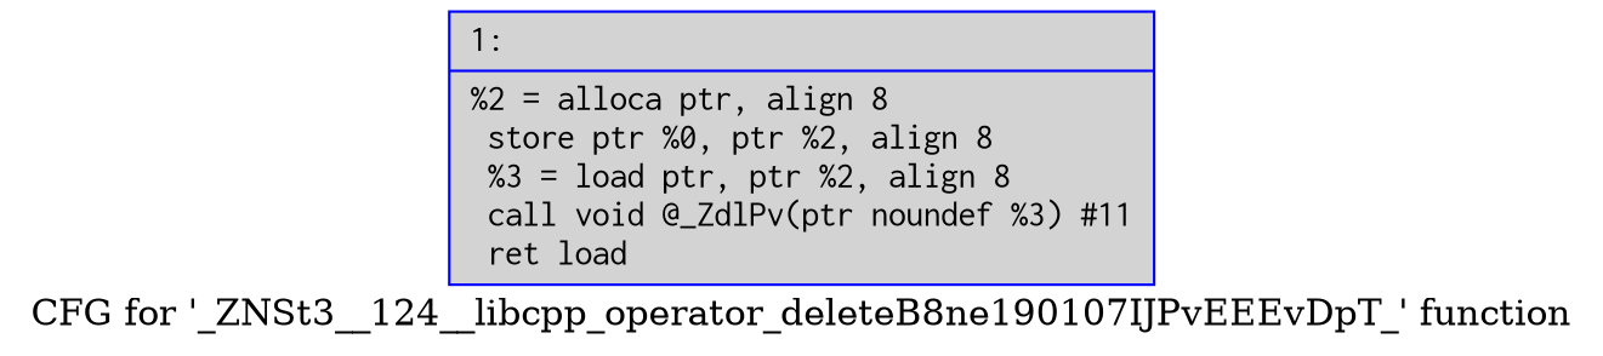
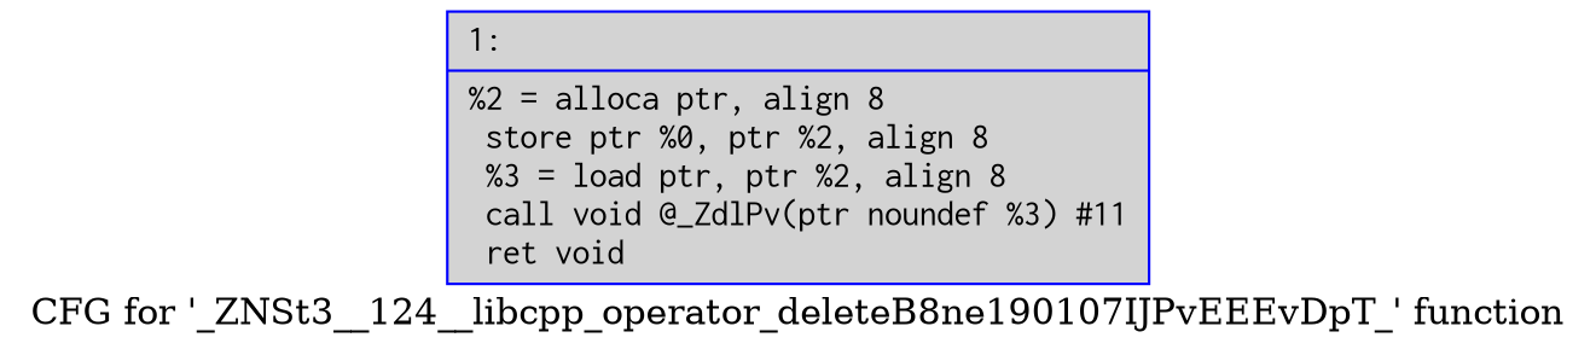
  digraph {
    label="CFG for '_ZNSt3__124__libcpp_operator_deleteB8ne190107IJPvEEEvDpT_' function"
-   n1 [color=blue fillcolor=lightgrey fontname=Courier label="{1:\l|  %2 = alloca ptr, align 8\l  store ptr %0, ptr %2, align 8\l  %3 = load ptr, ptr %2, align 8\l  call void @_ZdlPv(ptr noundef %3) #11\l  ret load\l}" shape=record style=filled]
+   n1 [color=blue fillcolor=lightgrey fontname=Courier label="{1:\l|  %2 = alloca ptr, align 8\l  store ptr %0, ptr %2, align 8\l  %3 = load ptr, ptr %2, align 8\l  call void @_ZdlPv(ptr noundef %3) #11\l  ret void\l}" shape=record style=filled]
  }
